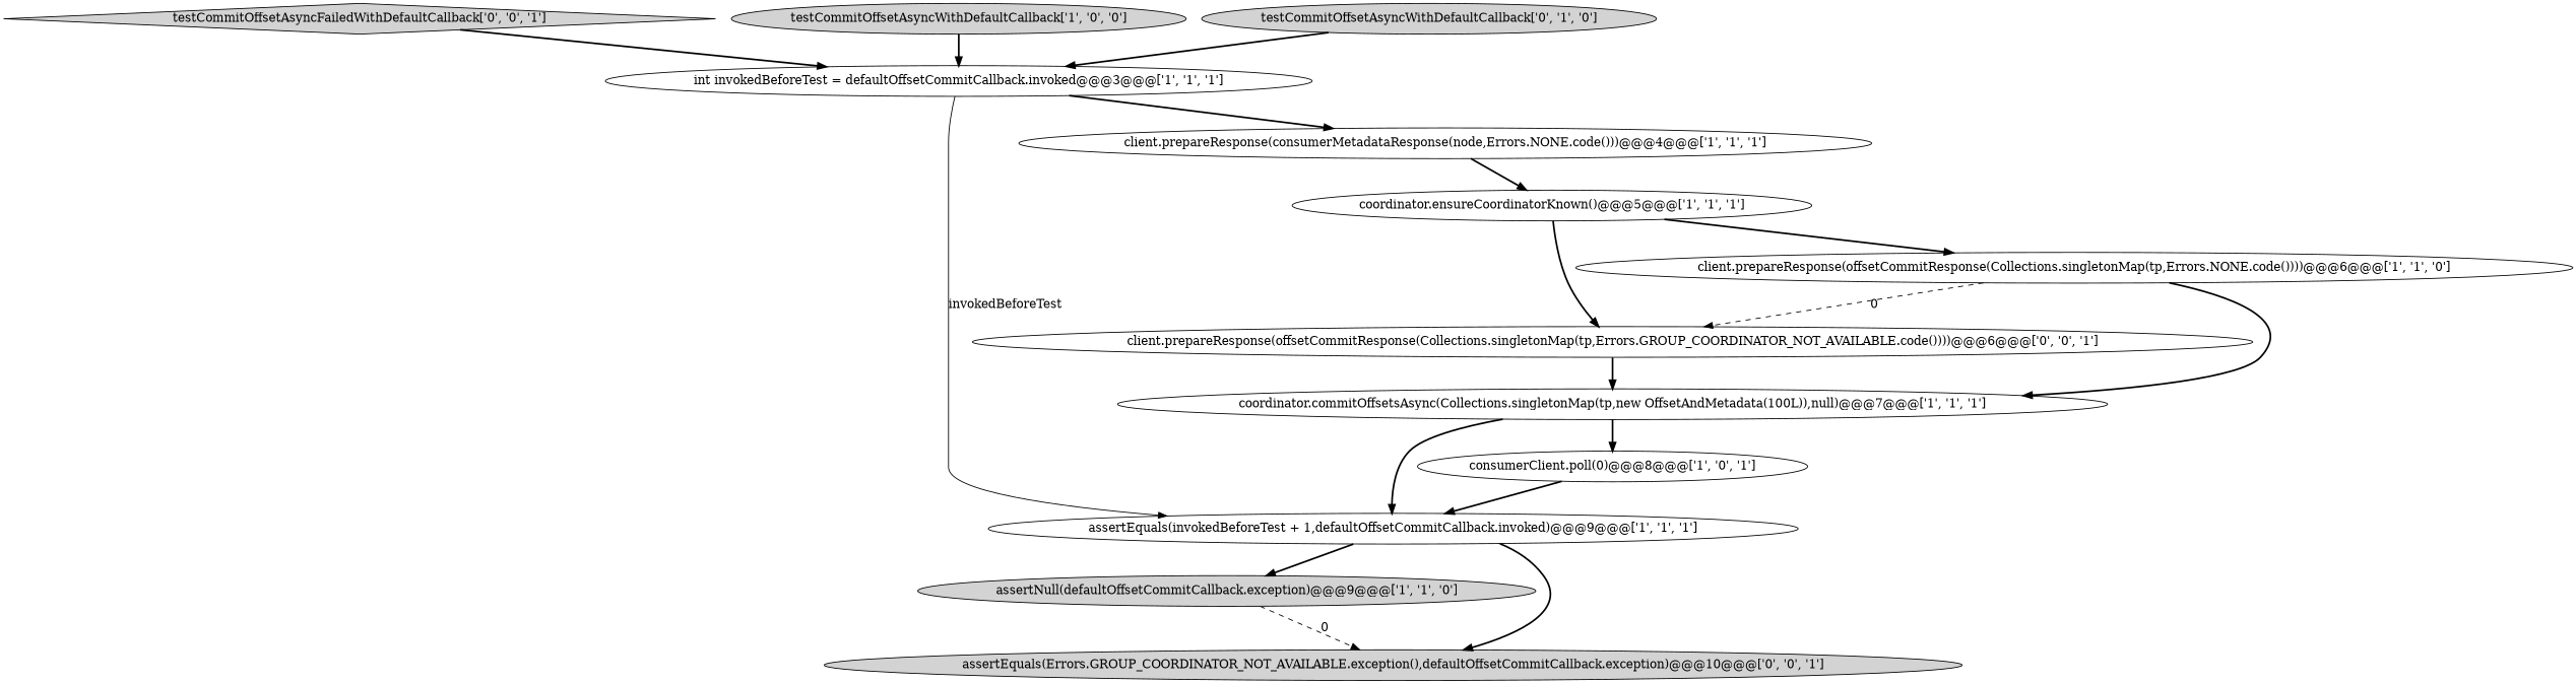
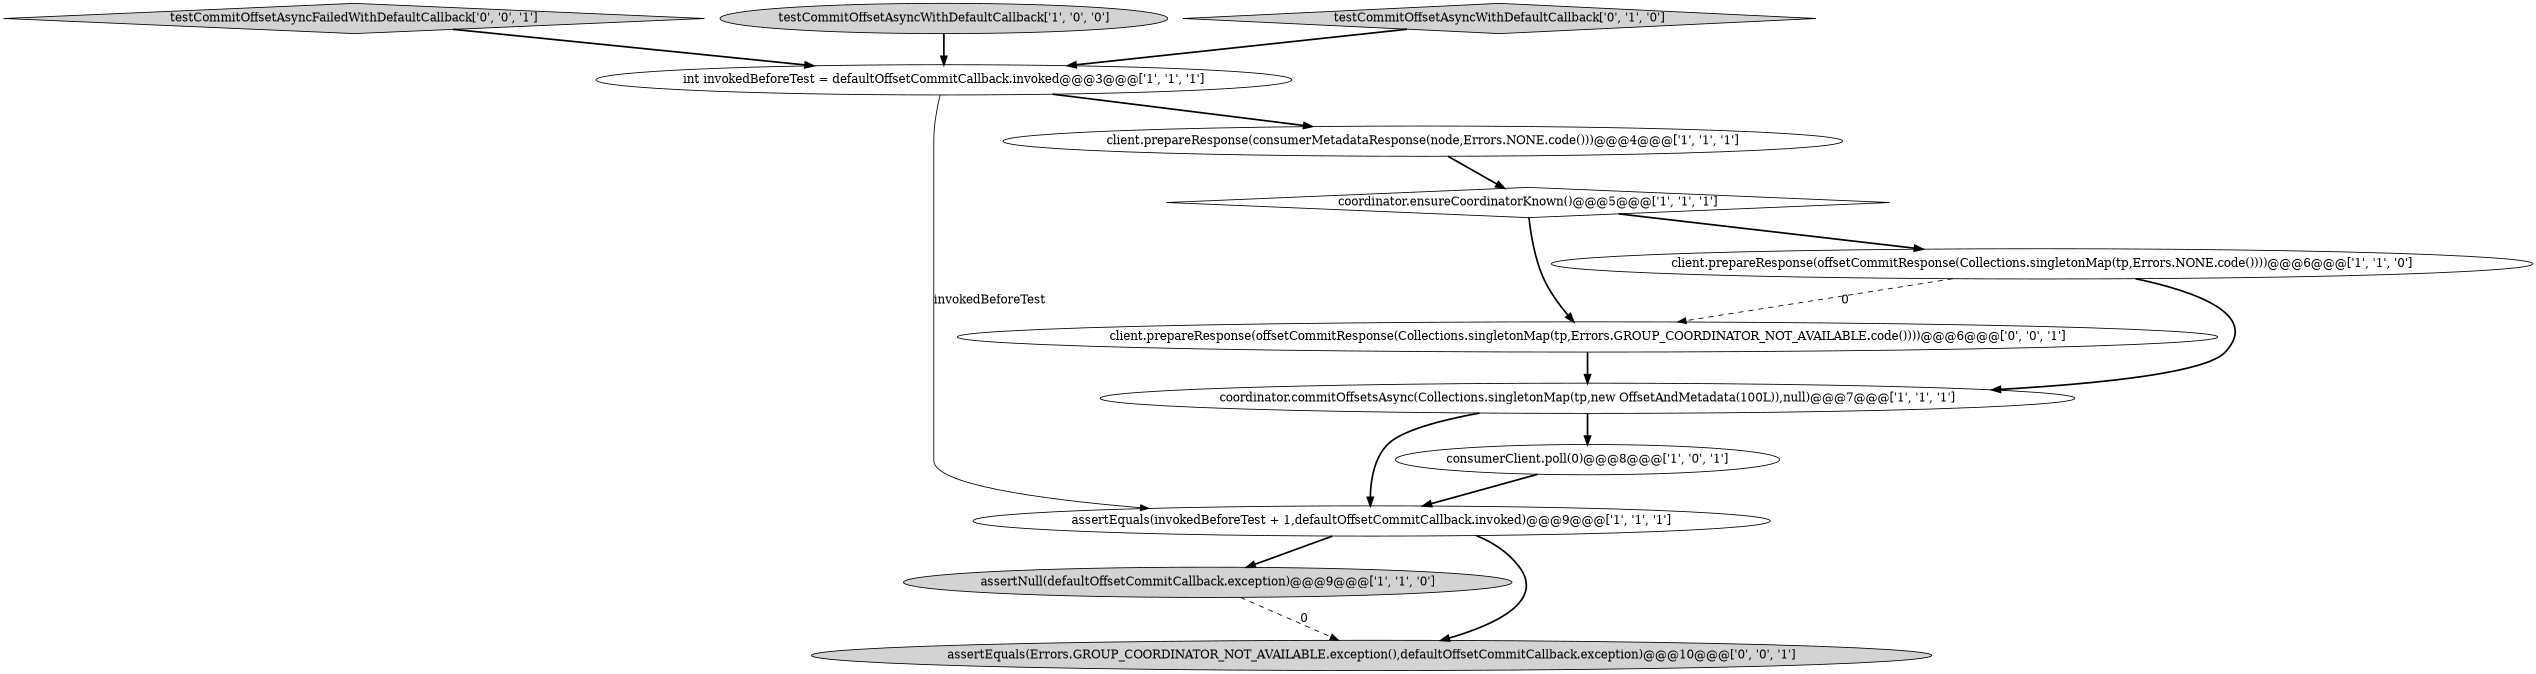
  digraph {
    node [fillcolor=white shape=ellipse style=filled]
    edge [style=bold]
    n1 [label="int invokedBeforeTest = defaultOffsetCommitCallback.invoked@@@3@@@['1', '1', '1']"]
    n2 [label="assertEquals(invokedBeforeTest + 1,defaultOffsetCommitCallback.invoked)@@@9@@@['1', '1', '1']"]
    n3 [label="client.prepareResponse(consumerMetadataResponse(node,Errors.NONE.code()))@@@4@@@['1', '1', '1']"]
    n4 [fillcolor=lightgray label="assertNull(defaultOffsetCommitCallback.exception)@@@9@@@['1', '1', '0']"]
    n5 [fillcolor=lightgray label="assertEquals(Errors.GROUP_COORDINATOR_NOT_AVAILABLE.exception(),defaultOffsetCommitCallback.exception)@@@10@@@['0', '0', '1']"]
-   n6 [label="coordinator.ensureCoordinatorKnown()@@@5@@@['1', '1', '1']"]
+   n6 [label="coordinator.ensureCoordinatorKnown()@@@5@@@['1', '1', '1']" shape=diamond]
    n7 [fillcolor=lightgray label="testCommitOffsetAsyncFailedWithDefaultCallback['0', '0', '1']" shape=diamond]
    n8 [label="client.prepareResponse(offsetCommitResponse(Collections.singletonMap(tp,Errors.GROUP_COORDINATOR_NOT_AVAILABLE.code())))@@@6@@@['0', '0', '1']"]
    n9 [label="coordinator.commitOffsetsAsync(Collections.singletonMap(tp,new OffsetAndMetadata(100L)),null)@@@7@@@['1', '1', '1']"]
    n10 [label="consumerClient.poll(0)@@@8@@@['1', '0', '1']"]
    n11 [fillcolor=lightgray label="testCommitOffsetAsyncWithDefaultCallback['1', '0', '0']"]
    n12 [label="client.prepareResponse(offsetCommitResponse(Collections.singletonMap(tp,Errors.NONE.code())))@@@6@@@['1', '1', '0']"]
-   n13 [fillcolor=lightgray label="testCommitOffsetAsyncWithDefaultCallback['0', '1', '0']"]
+   n13 [fillcolor=lightgray label="testCommitOffsetAsyncWithDefaultCallback['0', '1', '0']" shape=diamond]
    n1 -> n2 [label=invokedBeforeTest style=solid]
    n1 -> n3
    n2 -> n4
    n2 -> n5
    n3 -> n6
    n4 -> n5 [label=0 style=dashed]
    n6 -> n8
    n6 -> n12
    n7 -> n1
    n8 -> n9
    n9 -> n2
    n9 -> n10
    n10 -> n2
    n11 -> n1
    n12 -> n8 [label=0 style=dashed]
    n12 -> n9
    n13 -> n1
  }
